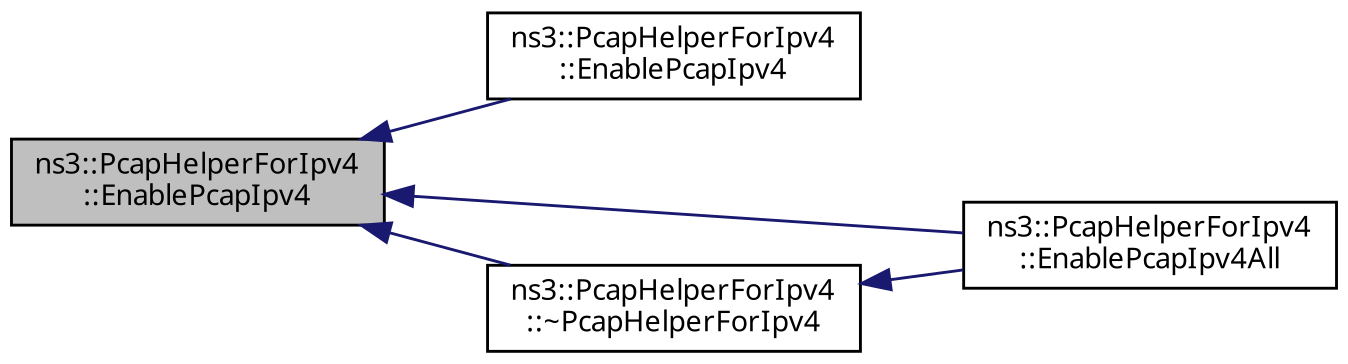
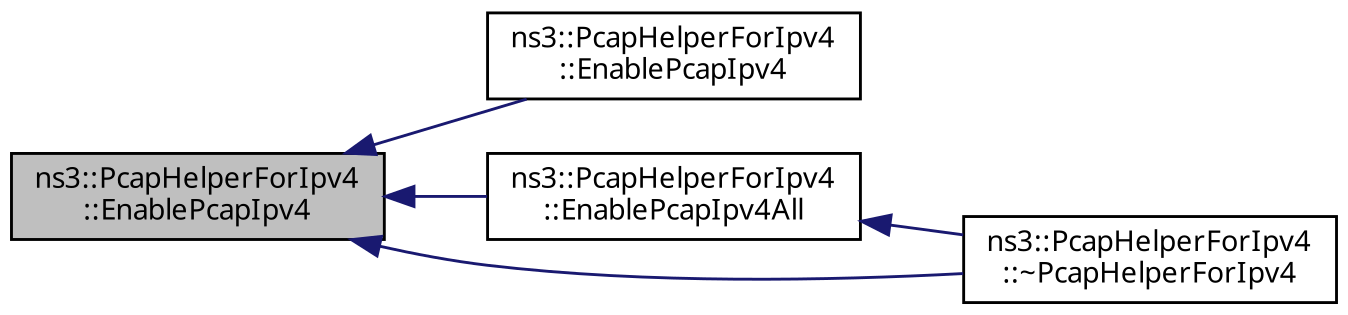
  digraph {
    rankdir=LR
    fontname="Noto Sans"
    node [color=black fillcolor=white fontname="Noto Sans" fontsize=10 shape=record style=filled]
    edge [color=midnightblue dir=back fontname="Noto Sans" fontsize=10 labelfontname=Helvetica labelfontsize=10 style=solid]
    n1 [fillcolor=grey75 fontcolor=black height=0.2 label="ns3::PcapHelperForIpv4\l::EnablePcapIpv4" width=0.4]
    n2 [height=0.2 label="ns3::PcapHelperForIpv4\l::EnablePcapIpv4" width=0.4]
    n3 [height=0.2 label="ns3::PcapHelperForIpv4\l::EnablePcapIpv4All" width=0.4]
    n4 [height=0.2 label="ns3::PcapHelperForIpv4\l::~PcapHelperForIpv4" width=0.4]
    n1 -> n2
    n1 -> n3
    n1 -> n4
-   n4 -> n3
+   n3 -> n4
  }
